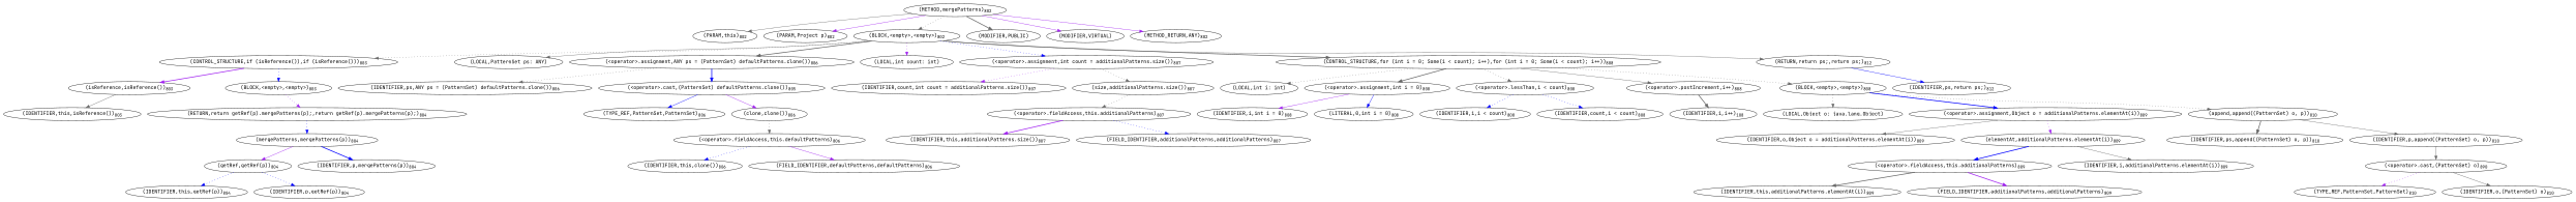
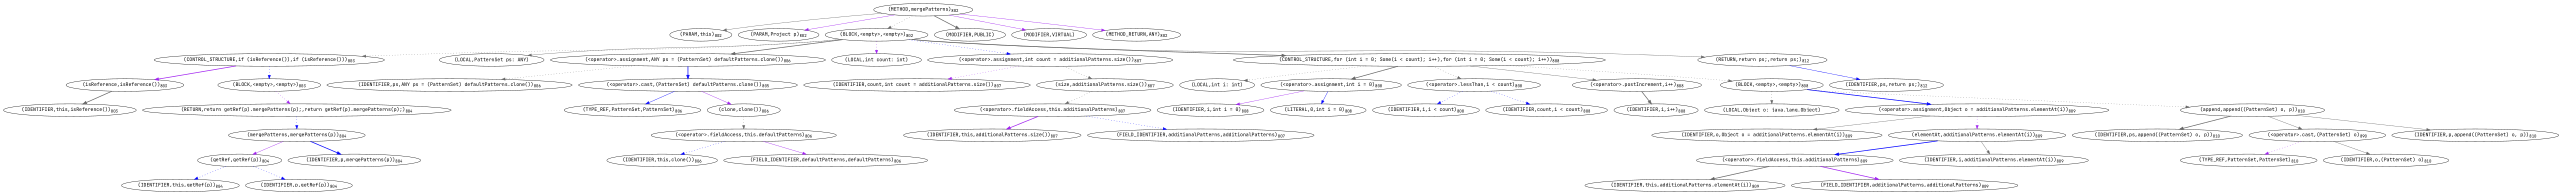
  digraph {
    fontname="JetBrains Mono"
    node [fontname="JetBrains Mono"]
    edge [color=gray40 fontname="JetBrains Mono" style=dotted]
    n1 [label=<(METHOD,mergePatterns)<SUB>802</SUB>>]
    n2 [label=<(PARAM,this)<SUB>802</SUB>>]
    n3 [label=<(PARAM,Project p)<SUB>802</SUB>>]
    n4 [label=<(BLOCK,&lt;empty&gt;,&lt;empty&gt;)<SUB>802</SUB>>]
    n5 [label=<(MODIFIER,PUBLIC)>]
    n6 [label=<(MODIFIER,VIRTUAL)>]
    n7 [label=<(METHOD_RETURN,ANY)<SUB>802</SUB>>]
    n8 [label=<(CONTROL_STRUCTURE,if (isReference()),if (isReference()))<SUB>803</SUB>>]
    n9 [label=<(LOCAL,PatternSet ps: ANY)>]
    n10 [label=<(&lt;operator&gt;.assignment,ANY ps = (PatternSet) defaultPatterns.clone())<SUB>806</SUB>>]
    n11 [label=<(LOCAL,int count: int)>]
    n12 [label=<(&lt;operator&gt;.assignment,int count = additionalPatterns.size())<SUB>807</SUB>>]
    n13 [label=<(CONTROL_STRUCTURE,for (int i = 0; Some(i &lt; count); i++),for (int i = 0; Some(i &lt; count); i++))<SUB>808</SUB>>]
    n14 [label=<(RETURN,return ps;,return ps;)<SUB>812</SUB>>]
    n15 [label=<(isReference,isReference())<SUB>803</SUB>>]
    n16 [label=<(BLOCK,&lt;empty&gt;,&lt;empty&gt;)<SUB>803</SUB>>]
    n17 [label=<(IDENTIFIER,ps,ANY ps = (PatternSet) defaultPatterns.clone())<SUB>806</SUB>>]
    n18 [label=<(&lt;operator&gt;.cast,(PatternSet) defaultPatterns.clone())<SUB>805</SUB>>]
    n19 [label=<(IDENTIFIER,count,int count = additionalPatterns.size())<SUB>807</SUB>>]
    n20 [label=<(size,additionalPatterns.size())<SUB>807</SUB>>]
    n21 [label=<(LOCAL,int i: int)>]
    n22 [label=<(&lt;operator&gt;.assignment,int i = 0)<SUB>808</SUB>>]
    n23 [label=<(&lt;operator&gt;.lessThan,i &lt; count)<SUB>808</SUB>>]
    n24 [label=<(&lt;operator&gt;.postIncrement,i++)<SUB>808</SUB>>]
    n25 [label=<(BLOCK,&lt;empty&gt;,&lt;empty&gt;)<SUB>808</SUB>>]
    n26 [label=<(IDENTIFIER,ps,return ps;)<SUB>812</SUB>>]
    n27 [label=<(IDENTIFIER,this,isReference())<SUB>803</SUB>>]
    n28 [label=<(RETURN,return getRef(p).mergePatterns(p);,return getRef(p).mergePatterns(p);)<SUB>804</SUB>>]
    n29 [label=<(mergePatterns,mergePatterns(p))<SUB>804</SUB>>]
    n30 [label=<(getRef,getRef(p))<SUB>804</SUB>>]
    n31 [label=<(IDENTIFIER,p,mergePatterns(p))<SUB>804</SUB>>]
    n32 [label=<(IDENTIFIER,this,getRef(p))<SUB>804</SUB>>]
    n33 [label=<(IDENTIFIER,p,getRef(p))<SUB>804</SUB>>]
    n34 [label=<(TYPE_REF,PatternSet,PatternSet)<SUB>806</SUB>>]
    n35 [label=<(clone,clone())<SUB>806</SUB>>]
    n36 [label=<(&lt;operator&gt;.fieldAccess,this.defaultPatterns)<SUB>806</SUB>>]
    n37 [label=<(IDENTIFIER,this,clone())<SUB>806</SUB>>]
    n38 [label=<(FIELD_IDENTIFIER,defaultPatterns,defaultPatterns)<SUB>806</SUB>>]
    n39 [label=<(&lt;operator&gt;.fieldAccess,this.additionalPatterns)<SUB>807</SUB>>]
    n40 [label=<(IDENTIFIER,this,additionalPatterns.size())<SUB>807</SUB>>]
    n41 [label=<(FIELD_IDENTIFIER,additionalPatterns,additionalPatterns)<SUB>807</SUB>>]
    n42 [label=<(IDENTIFIER,i,int i = 0)<SUB>808</SUB>>]
    n43 [label=<(LITERAL,0,int i = 0)<SUB>808</SUB>>]
    n44 [label=<(IDENTIFIER,i,i &lt; count)<SUB>808</SUB>>]
    n45 [label=<(IDENTIFIER,count,i &lt; count)<SUB>808</SUB>>]
-   n46 [label=<(IDENTIFIER,i,i++)<SUB>108</SUB>>]
+   n46 [label=<(IDENTIFIER,i,i++)<SUB>808</SUB>>]
    n47 [label=<(LOCAL,Object o: java.lang.Object)>]
    n48 [label=<(&lt;operator&gt;.assignment,Object o = additionalPatterns.elementAt(i))<SUB>809</SUB>>]
    n49 [label=<(append,append((PatternSet) o, p))<SUB>810</SUB>>]
    n50 [label=<(IDENTIFIER,o,Object o = additionalPatterns.elementAt(i))<SUB>809</SUB>>]
    n51 [label=<(elementAt,additionalPatterns.elementAt(i))<SUB>809</SUB>>]
    n52 [label=<(IDENTIFIER,ps,append((PatternSet) o, p))<SUB>810</SUB>>]
    n53 [label=<(&lt;operator&gt;.cast,(PatternSet) o)<SUB>890</SUB>>]
    n54 [label=<(IDENTIFIER,p,append((PatternSet) o, p))<SUB>810</SUB>>]
    n55 [label=<(&lt;operator&gt;.fieldAccess,this.additionalPatterns)<SUB>809</SUB>>]
    n56 [label=<(IDENTIFIER,i,additionalPatterns.elementAt(i))<SUB>809</SUB>>]
    n57 [label=<(IDENTIFIER,this,additionalPatterns.elementAt(i))<SUB>809</SUB>>]
    n58 [label=<(FIELD_IDENTIFIER,additionalPatterns,additionalPatterns)<SUB>809</SUB>>]
    n59 [label=<(TYPE_REF,PatternSet,PatternSet)<SUB>810</SUB>>]
    n60 [label=<(IDENTIFIER,o,(PatternSet) o)<SUB>810</SUB>>]
    n1 -> n2 [style=solid]
    n1 -> n3 [color=purple style=solid]
    n1 -> n4
    n1 -> n5 [style=bold]
    n1 -> n6 [color=purple style=solid]
    n1 -> n7 [color=purple style=solid]
    n4 -> n8
    n4 -> n9 [style=solid]
    n4 -> n10 [style=bold]
    n4 -> n11 [color=purple]
    n4 -> n12 [color=blue]
    n4 -> n13 [style=bold]
    n4 -> n14 [style=solid]
    n8 -> n15 [color=purple style=bold]
    n8 -> n16 [color=blue]
    n10 -> n17
    n10 -> n18 [color=blue style=bold]
    n12 -> n19 [color=purple]
    n12 -> n20
    n13 -> n21
    n13 -> n22 [style=bold]
    n13 -> n23
    n13 -> n24 [style=solid]
    n13 -> n25
    n14 -> n26 [color=blue style=solid]
-   n15 -> n27 [style=solid]
+   n15 -> n27 [style=bold]
    n16 -> n28 [color=purple]
    n18 -> n34 [color=blue style=solid]
    n18 -> n35 [color=purple style=solid]
    n20 -> n39
    n22 -> n42 [color=purple style=solid]
    n22 -> n43 [color=blue style=solid]
    n23 -> n44 [color=blue]
    n23 -> n45 [color=blue]
    n24 -> n46 [style=bold]
    n25 -> n47
    n25 -> n48 [color=blue style=bold]
    n25 -> n49
    n28 -> n29 [color=blue]
    n29 -> n30 [color=purple style=solid]
    n29 -> n31 [color=blue style=bold]
    n30 -> n32 [color=blue]
    n30 -> n33 [color=blue]
    n35 -> n36
    n36 -> n37 [color=blue]
    n36 -> n38 [color=purple style=solid]
    n39 -> n40 [color=purple style=bold]
    n39 -> n41 [color=blue]
    n48 -> n50 [style=solid]
    n48 -> n51 [color=purple]
    n49 -> n52 [style=bold]
-   n54 -> n53 [style=solid]
+   n49 -> n53 [style=solid]
    n49 -> n54 [style=solid]
    n51 -> n55 [color=blue style=bold]
    n51 -> n56 [style=solid]
    n53 -> n59 [color=purple]
    n53 -> n60 [style=solid]
    n55 -> n57 [style=bold]
    n55 -> n58 [color=purple style=bold]
  }
